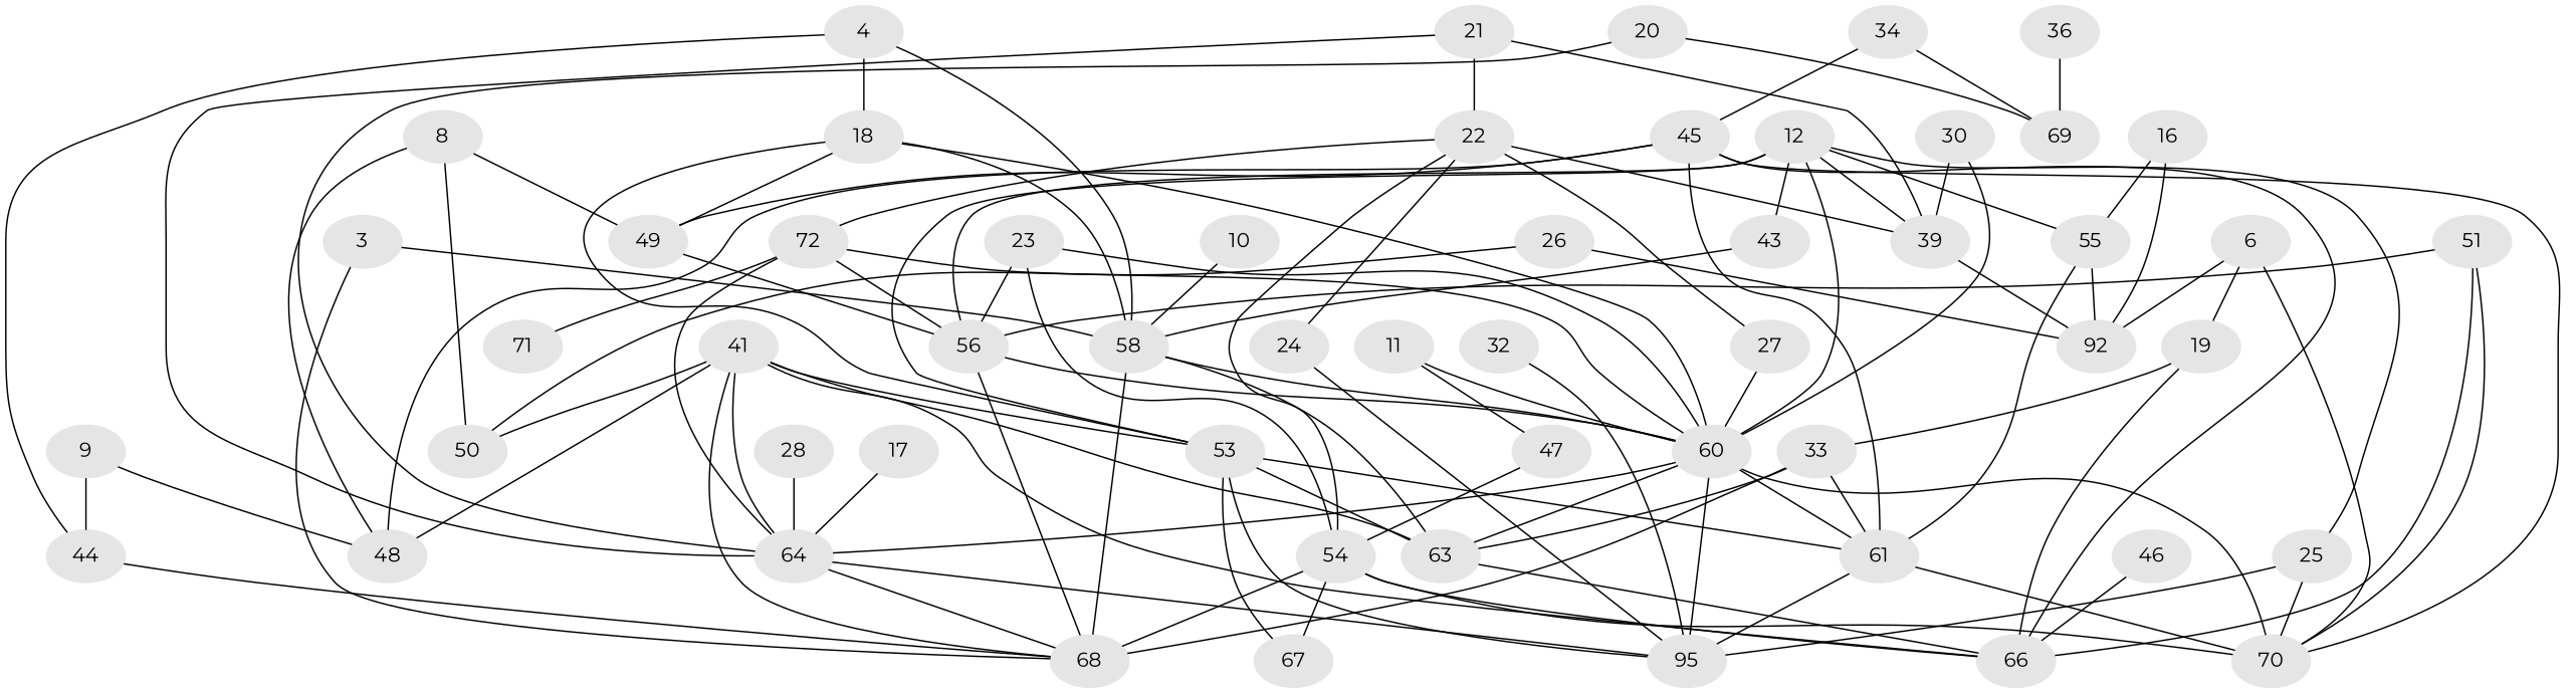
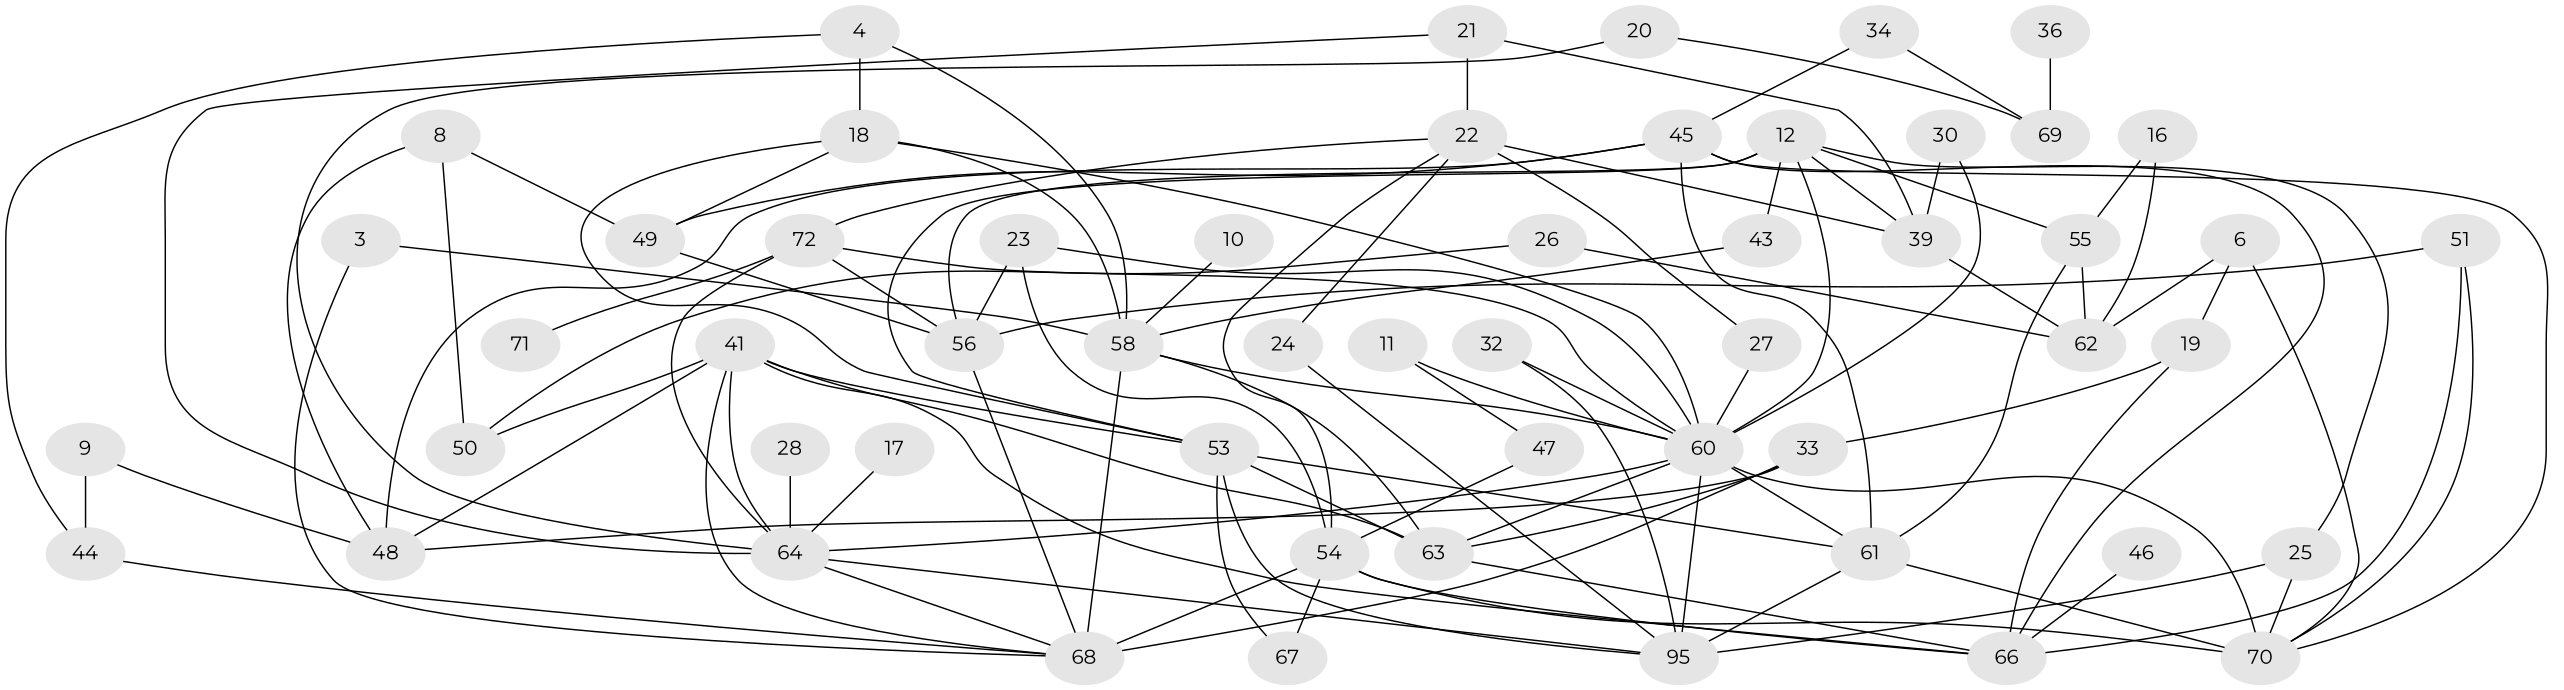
  graph {
    fontname=Montserrat
    node [color=gray90 fontname=Montserrat style=filled]
    edge [fontname=Montserrat weight=1.0]
    n1 [label=3]
    58
    68
    60
    63
    4
    18
    44
    49
    53
    6
    19
-   62 [label=92]
+   62
    70
    33
    66
    8
    48
    50
    56
    9
    10
    11
    47
    54
    64
    n27 [label=95]
    61
    12
    25
    39
    43
    55
    67
    16
    17
    20
    69
    21
    22
    24
    27
    n43 [label=72]
    71
    23
    26
    28
    30
    32
    34
    45
    36
    41
    46
    51
    n1 -- 58
    n1 -- 68
    58 -- 68
    58 -- 60
    58 -- 63
    60 -- 63
    60 -- 70
    60 -- 64
    60 -- n27 [weight=2.0]
    60 -- 61
    63 -- 66
    4 -- 58
    4 -- 18
    4 -- 44
    18 -- 58
    18 -- 60
    18 -- 49
    18 -- 53
    44 -- 68
    49 -- 56
    53 -- 63
    53 -- n27
    53 -- 61
    53 -- 67
    6 -- 19
    6 -- 62
    6 -- 70
    19 -- 33
    19 -- 66
    33 -- 68
    33 -- 63
-   33 -- 61
+   33 -- 48
    8 -- 49
    8 -- 48
    8 -- 50
    56 -- 68
-   56 -- 60
+   32 -- 60
    9 -- 44
    9 -- 48
    10 -- 58
    11 -- 60
    11 -- 47
    47 -- 54
    54 -- 68 [weight=3.0]
    54 -- 70
    54 -- 66
    54 -- 67
    64 -- 68
    64 -- n27
    61 -- 70 [weight=2.0]
    61 -- n27
    12 -- 60
    12 -- 53
    12 -- 56
    12 -- 25
    12 -- 39
    12 -- 43
    12 -- 55
    25 -- 70
    25 -- n27
    39 -- 62
    43 -- 58
    55 -- 62 [weight=2.0]
    55 -- 61
    16 -- 62
    16 -- 55
    17 -- 64
    20 -- 64
    20 -- 69
    21 -- 64
    21 -- 39
    21 -- 22
    22 -- 54
    22 -- 39
    22 -- 24
    22 -- 27
    22 -- n43
    24 -- n27
    27 -- 60
    n43 -- 60
    n43 -- 56
    n43 -- 64
    n43 -- 71
    23 -- 60
    23 -- 56
    23 -- 54
    26 -- 62
    26 -- 50
    28 -- 64
    30 -- 60
    30 -- 39
    32 -- n27
    34 -- 69
    34 -- 45
    45 -- 49
    45 -- 70
    45 -- 66
    45 -- 48
    45 -- 61
    36 -- 69
    41 -- 68
    41 -- 63
    41 -- 53
    41 -- 66
    41 -- 48
    41 -- 50 [weight=2.0]
    41 -- 64
    46 -- 66
    51 -- 70
    51 -- 66
    51 -- 56
  }
